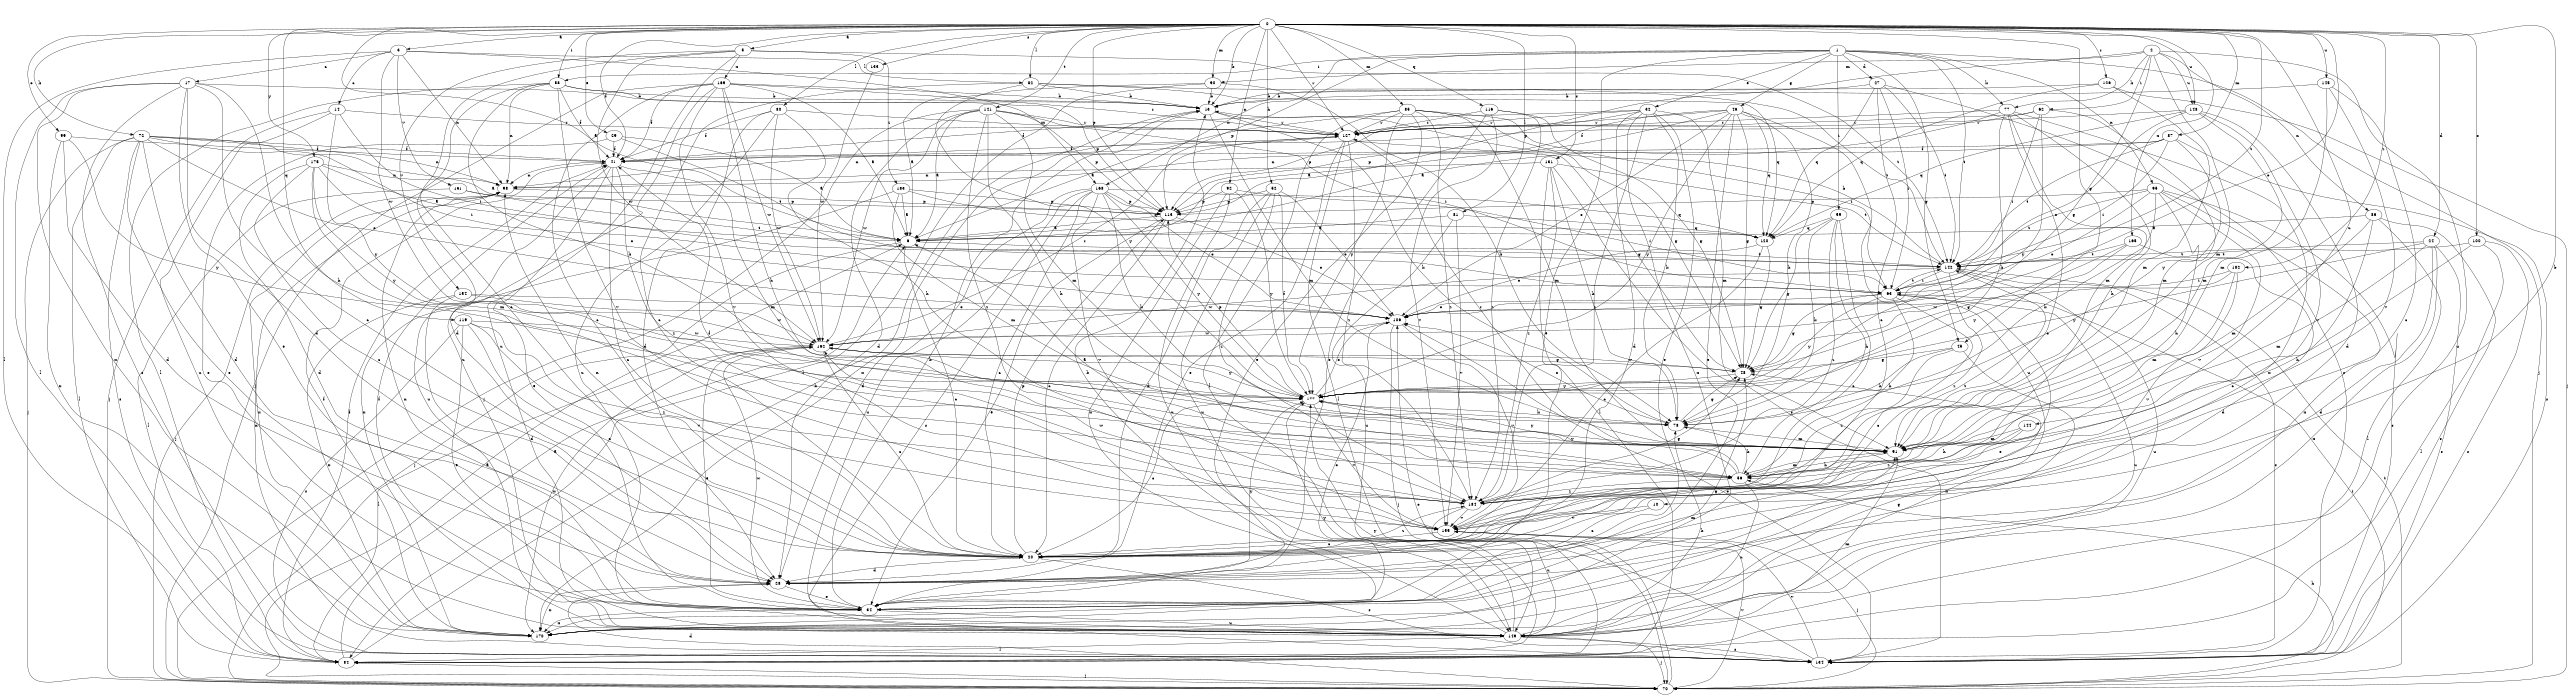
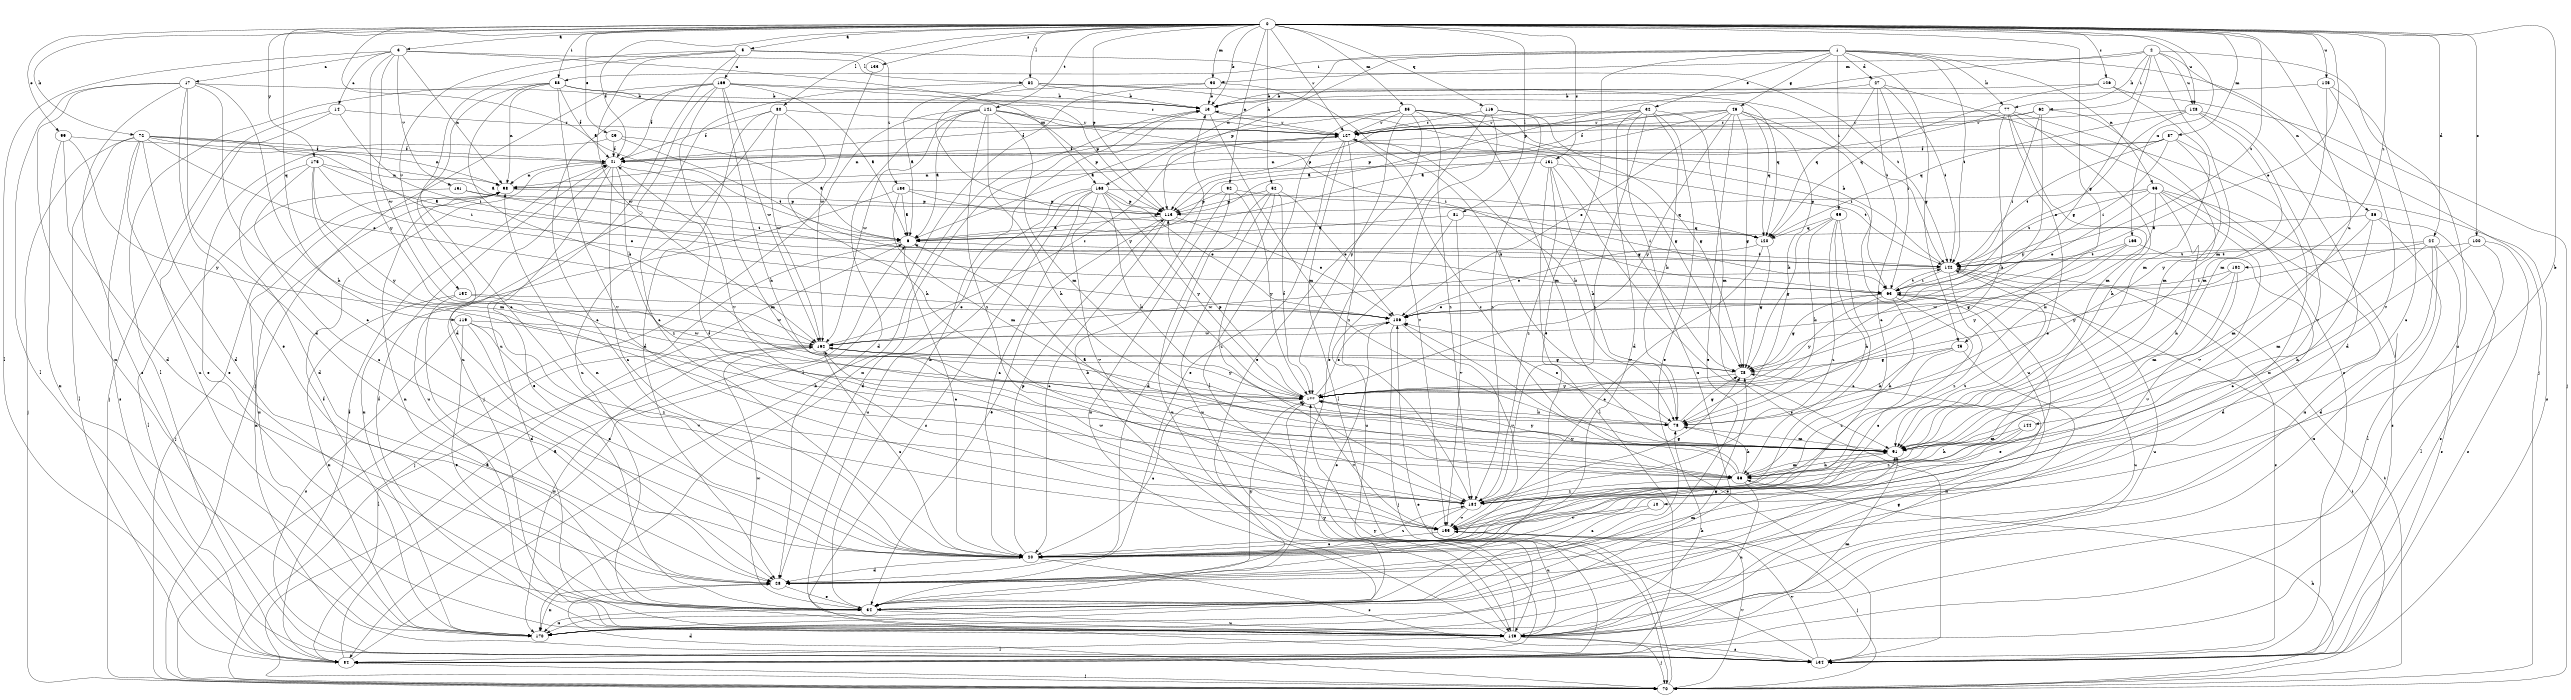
  strict digraph {
    0
    3
    5
    6
    10
    13
    24
    29
    41
    45
    52
    58
    72
    80
    81
    82
    85
    87
    90
    92
    99
    100
    106
    113
    116
    119
    126
    127
    131
    133
    141
    142
    144
    145
    148
    165
    175
    182
    168
    14
    17
    84
    98
    151
    162
    149
    20
    154
    169
    183
    70
    155
    91
    170
    177
    28
    134
    34
    184
    48
    78
    63
    56
    120
    1
    27
    32
    46
    59
    77
    95
    2
    62
    n74 [label=86]
    0 -> 3 [label=a]
    0 -> 5 [label=a]
    0 -> 6 [label=a]
    0 -> 10 [label=b]
    0 -> 13 [label=b]
    0 -> 24 [label=d]
    0 -> 29 [label=e]
    0 -> 41 [label=f]
    0 -> 45 [label=g]
    0 -> 52 [label=h]
    0 -> 58 [label=i]
    0 -> 72 [label=k]
    0 -> 80 [label=l]
    0 -> 81 [label=l]
    0 -> 82 [label=l]
    0 -> 85 [label=m]
    0 -> 87 [label=m]
    0 -> 90 [label=m]
    0 -> 92 [label=n]
    0 -> 99 [label=o]
    0 -> 100 [label=o]
    0 -> 106 [label=o]
    0 -> 113 [label=p]
    0 -> 116 [label=q]
    0 -> 119 [label=q]
    0 -> 126 [label=r]
    0 -> 127 [label=r]
    0 -> 131 [label=s]
    0 -> 133 [label=s]
    0 -> 141 [label=t]
    0 -> 142 [label=t]
    0 -> 144 [label=u]
    0 -> 145 [label=u]
    0 -> 148 [label=u]
    0 -> 165 [label=x]
    0 -> 175 [label=y]
    0 -> 182 [label=z]
    3 -> 82 [label=l]
    3 -> 168 [label=x]
    3 -> 14 [label=c]
    3 -> 17 [label=c]
    3 -> 84 [label=l]
    3 -> 98 [label=n]
    3 -> 151 [label=v]
    3 -> 162 [label=w]
    5 -> 142 [label=t]
    5 -> 162 [label=w]
    5 -> 149 [label=u]
    5 -> 20 [label=c]
    5 -> 154 [label=v]
    5 -> 169 [label=x]
    5 -> 183 [label=z]
    6 -> 142 [label=t]
    6 -> 20 [label=c]
    6 -> 70 [label=j]
    10 -> 20 [label=c]
    10 -> 155 [label=v]
    13 -> 127 [label=r]
    13 -> 91 [label=m]
    13 -> 170 [label=x]
    24 -> 142 [label=t]
    24 -> 91 [label=m]
    24 -> 170 [label=x]
    24 -> 177 [label=y]
    24 -> 28 [label=d]
    24 -> 134 [label=s]
    29 -> 6 [label=a]
    29 -> 41 [label=f]
    29 -> 142 [label=t]
    29 -> 34 [label=e]
    41 -> 98 [label=n]
    41 -> 149 [label=u]
    41 -> 20 [label=c]
    41 -> 91 [label=m]
    41 -> 34 [label=e]
    41 -> 184 [label=z]
    45 -> 170 [label=x]
    45 -> 184 [label=z]
    45 -> 48 [label=g]
    45 -> 78 [label=k]
    52 -> 106 [label=o]
    52 -> 113 [label=p]
    52 -> 149 [label=u]
    52 -> 177 [label=f]
    52 -> 28 [label=d]
    52 -> 184 [label=z]
    58 -> 13 [label=b]
    58 -> 41 [label=f]
    58 -> 113 [label=p]
    58 -> 84 [label=l]
    58 -> 98 [label=n]
    58 -> 155 [label=v]
    58 -> 28 [label=d]
    58 -> 78 [label=k]
    72 -> 6 [label=a]
    72 -> 41 [label=f]
    72 -> 106 [label=o]
    72 -> 84 [label=l]
    72 -> 98 [label=n]
    72 -> 70 [label=j]
    72 -> 28 [label=d]
    72 -> 134 [label=s]
    72 -> 34 [label=e]
    72 -> 63 [label=i]
    80 -> 41 [label=f]
    80 -> 127 [label=r]
    80 -> 162 [label=w]
    80 -> 149 [label=u]
    80 -> 28 [label=d]
    80 -> 56 [label=h]
    81 -> 6 [label=a]
    81 -> 149 [label=u]
    81 -> 155 [label=v]
    81 -> 120 [label=q]
    82 -> 13 [label=b]
    82 -> 142 [label=t]
    82 -> 20 [label=c]
    82 -> 177 [label=y]
    82 -> 120 [label=q]
    85 -> 6 [label=a]
    85 -> 127 [label=r]
    85 -> 84 [label=l]
    85 -> 91 [label=m]
    85 -> 177 [label=y]
    85 -> 34 [label=e]
    85 -> 184 [label=z]
    85 -> 48 [label=g]
    85 -> 63 [label=i]
    87 -> 41 [label=f]
    87 -> 142 [label=t]
    87 -> 98 [label=n]
    87 -> 177 [label=y]
    87 -> 134 [label=s]
    87 -> 63 [label=i]
    90 -> 6 [label=a]
    90 -> 13 [label=b]
    90 -> 84 [label=l]
    90 -> 78 [label=k]
    92 -> 113 [label=p]
    92 -> 149 [label=u]
    92 -> 170 [label=x]
    92 -> 177 [label=y]
    92 -> 63 [label=i]
    99 -> 41 [label=f]
    99 -> 170 [label=x]
    99 -> 177 [label=y]
    99 -> 28 [label=d]
    100 -> 142 [label=t]
    100 -> 84 [label=l]
    100 -> 134 [label=s]
    100 -> 56 [label=h]
    106 -> 162 [label=w]
    106 -> 70 [label=j]
    106 -> 155 [label=v]
    113 -> 6 [label=a]
    113 -> 106 [label=o]
    113 -> 20 [label=c]
    113 -> 34 [label=e]
    116 -> 127 [label=r]
    116 -> 155 [label=v]
    116 -> 34 [label=e]
    116 -> 184 [label=z]
    116 -> 48 [label=g]
    119 -> 162 [label=w]
    119 -> 20 [label=c]
    119 -> 155 [label=v]
    119 -> 134 [label=s]
    119 -> 34 [label=e]
    119 -> 184 [label=z]
    126 -> 13 [label=b]
    126 -> 70 [label=j]
    126 -> 91 [label=m]
    126 -> 120 [label=q]
    127 -> 41 [label=f]
    127 -> 84 [label=l]
    127 -> 98 [label=n]
    127 -> 34 [label=e]
    127 -> 184 [label=z]
    127 -> 48 [label=g]
-   13 -> 78 [label=k]
+   127 -> 78 [label=k]
    131 -> 142 [label=t]
    131 -> 84 [label=l]
    131 -> 98 [label=n]
    131 -> 134 [label=s]
    131 -> 184 [label=z]
    131 -> 78 [label=k]
    133 -> 162 [label=w]
    141 -> 6 [label=a]
    141 -> 113 [label=p]
    141 -> 127 [label=r]
    141 -> 162 [label=w]
    141 -> 70 [label=j]
    141 -> 91 [label=m]
    141 -> 28 [label=d]
    141 -> 184 [label=z]
    141 -> 63 [label=i]
    141 -> 56 [label=h]
    142 -> 13 [label=b]
    142 -> 162 [label=w]
    142 -> 149 [label=u]
    142 -> 134 [label=s]
    142 -> 184 [label=z]
    142 -> 63 [label=i]
    144 -> 91 [label=m]
    144 -> 184 [label=z]
    144 -> 56 [label=h]
    145 -> 13 [label=b]
    145 -> 20 [label=c]
    145 -> 155 [label=v]
    145 -> 91 [label=m]
    148 -> 106 [label=o]
    148 -> 127 [label=r]
    148 -> 155 [label=v]
    148 -> 91 [label=m]
    148 -> 28 [label=d]
    148 -> 120 [label=q]
    165 -> 142 [label=t]
    165 -> 177 [label=y]
    165 -> 28 [label=d]
    165 -> 48 [label=g]
    175 -> 6 [label=a]
    175 -> 106 [label=o]
    175 -> 98 [label=n]
    175 -> 20 [label=c]
    175 -> 91 [label=m]
    175 -> 177 [label=y]
    175 -> 28 [label=d]
    182 -> 162 [label=w]
    182 -> 155 [label=v]
    182 -> 91 [label=m]
    182 -> 63 [label=i]
    168 -> 106 [label=o]
    168 -> 113 [label=p]
    168 -> 149 [label=u]
    168 -> 20 [label=c]
    168 -> 155 [label=v]
    168 -> 177 [label=y]
    168 -> 28 [label=d]
    168 -> 134 [label=s]
    168 -> 78 [label=k]
    168 -> 120 [label=q]
    14 -> 127 [label=r]
    14 -> 149 [label=u]
    14 -> 70 [label=j]
-   14 -> 177 [label=y]
+   3 -> 177 [label=y]
    14 -> 63 [label=i]
    17 -> 13 [label=b]
    17 -> 84 [label=l]
    17 -> 20 [label=c]
    17 -> 170 [label=x]
    17 -> 28 [label=d]
    17 -> 134 [label=s]
    17 -> 34 [label=e]
    17 -> 56 [label=h]
    84 -> 6 [label=a]
    84 -> 13 [label=b]
    84 -> 41 [label=f]
    84 -> 70 [label=j]
    98 -> 113 [label=p]
    98 -> 70 [label=j]
    98 -> 170 [label=x]
    151 -> 113 [label=p]
    151 -> 142 [label=t]
    151 -> 84 [label=l]
    162 -> 127 [label=r]
    162 -> 84 [label=l]
    162 -> 20 [label=c]
    162 -> 170 [label=x]
    162 -> 177 [label=y]
-   162 -> 34 [label=e]
    162 -> 48 [label=g]
    149 -> 13 [label=b]
    149 -> 41 [label=f]
    149 -> 84 [label=l]
    149 -> 70 [label=j]
    149 -> 91 [label=m]
    149 -> 177 [label=y]
    149 -> 134 [label=s]
    149 -> 48 [label=g]
    149 -> 78 [label=k]
    20 -> 113 [label=p]
    20 -> 98 [label=n]
    20 -> 28 [label=d]
    20 -> 134 [label=s]
    20 -> 184 [label=z]
    154 -> 106 [label=o]
    154 -> 162 [label=w]
    154 -> 170 [label=x]
    154 -> 28 [label=d]
    169 -> 6 [label=a]
    169 -> 13 [label=b]
    169 -> 41 [label=f]
    169 -> 127 [label=r]
    169 -> 162 [label=w]
    169 -> 149 [label=u]
    169 -> 20 [label=c]
    169 -> 70 [label=j]
    169 -> 155 [label=v]
    169 -> 56 [label=h]
    183 -> 6 [label=a]
    183 -> 113 [label=p]
    183 -> 91 [label=m]
    183 -> 170 [label=x]
    183 -> 120 [label=q]
    70 -> 6 [label=a]
    70 -> 106 [label=o]
    70 -> 142 [label=t]
    70 -> 155 [label=v]
    70 -> 28 [label=d]
    70 -> 63 [label=i]
    70 -> 56 [label=h]
    155 -> 20 [label=c]
    155 -> 70 [label=j]
    91 -> 177 [label=y]
    91 -> 56 [label=h]
    170 -> 41 [label=f]
    177 -> 106 [label=o]
    177 -> 113 [label=p]
    177 -> 20 [label=c]
    177 -> 155 [label=v]
    177 -> 78 [label=k]
    28 -> 91 [label=m]
    28 -> 170 [label=x]
    28 -> 177 [label=y]
    28 -> 34 [label=e]
    134 -> 106 [label=o]
    134 -> 98 [label=n]
    134 -> 155 [label=v]
    134 -> 177 [label=y]
    34 -> 13 [label=b]
    34 -> 106 [label=o]
    34 -> 98 [label=n]
    34 -> 162 [label=w]
    34 -> 149 [label=u]
    34 -> 170 [label=x]
    34 -> 48 [label=g]
    184 -> 41 [label=f]
    184 -> 142 [label=t]
    184 -> 162 [label=w]
    184 -> 149 [label=u]
    184 -> 155 [label=v]
    184 -> 48 [label=g]
    48 -> 162 [label=w]
    48 -> 177 [label=y]
    78 -> 106 [label=o]
    78 -> 91 [label=m]
    78 -> 48 [label=g]
    63 -> 106 [label=o]
    63 -> 142 [label=t]
    63 -> 149 [label=u]
    63 -> 20 [label=c]
    63 -> 177 [label=y]
    63 -> 34 [label=e]
    63 -> 48 [label=g]
    63 -> 56 [label=h]
    56 -> 6 [label=a]
    56 -> 127 [label=r]
    56 -> 149 [label=u]
    56 -> 91 [label=m]
    56 -> 177 [label=y]
    56 -> 184 [label=z]
    56 -> 78 [label=k]
    120 -> 106 [label=o]
    120 -> 20 [label=c]
    120 -> 48 [label=g]
    1 -> 45 [label=g]
    1 -> 58 [label=i]
    1 -> 113 [label=p]
    1 -> 142 [label=t]
    1 -> 168 [label=x]
    1 -> 70 [label=j]
    1 -> 34 [label=e]
    1 -> 27 [label=d]
    1 -> 32 [label=e]
    1 -> 46 [label=g]
    1 -> 59 [label=i]
    1 -> 77 [label=k]
    1 -> 95 [label=n]
    27 -> 13 [label=b]
    27 -> 142 [label=t]
    27 -> 20 [label=c]
    27 -> 134 [label=s]
    27 -> 63 [label=i]
    27 -> 120 [label=q]
    32 -> 41 [label=f]
    32 -> 113 [label=p]
    32 -> 127 [label=r]
    32 -> 91 [label=m]
    32 -> 170 [label=x]
    32 -> 28 [label=d]
    32 -> 34 [label=e]
    32 -> 184 [label=z]
    32 -> 78 [label=k]
    46 -> 6 [label=a]
    46 -> 106 [label=o]
    46 -> 113 [label=p]
    46 -> 127 [label=r]
    46 -> 149 [label=u]
    46 -> 177 [label=y]
    46 -> 34 [label=e]
    46 -> 48 [label=g]
    46 -> 78 [label=k]
    46 -> 120 [label=q]
    59 -> 20 [label=c]
    59 -> 184 [label=z]
    59 -> 48 [label=g]
    59 -> 78 [label=k]
    59 -> 56 [label=h]
    59 -> 120 [label=q]
    77 -> 6 [label=a]
    77 -> 127 [label=r]
    77 -> 20 [label=c]
    77 -> 91 [label=m]
    77 -> 170 [label=x]
    77 -> 78 [label=k]
    77 -> 56 [label=h]
    95 -> 106 [label=o]
    95 -> 113 [label=p]
    95 -> 142 [label=t]
    95 -> 155 [label=v]
    95 -> 170 [label=x]
    95 -> 134 [label=s]
    95 -> 78 [label=k]
    95 -> 56 [label=h]
    2 -> 90 [label=m]
    2 -> 113 [label=p]
    2 -> 148 [label=u]
    2 -> 149 [label=u]
    2 -> 91 [label=m]
    2 -> 48 [label=g]
    2 -> 77 [label=k]
    2 -> 62 [label=i]
    2 -> n74 [label=n]
    62 -> 41 [label=f]
    62 -> 127 [label=r]
    62 -> 91 [label=m]
    62 -> 177 [label=y]
    62 -> 63 [label=i]
    n74 -> 6 [label=a]
    n74 -> 84 [label=l]
    n74 -> 20 [label=c]
    n74 -> 91 [label=m]
    n74 -> 134 [label=s]
  }
